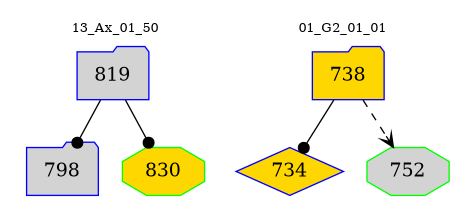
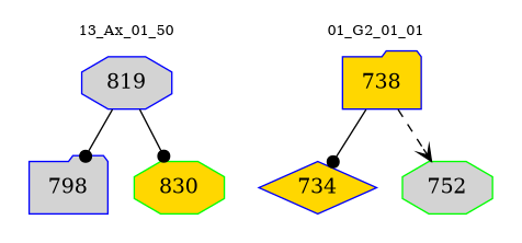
  digraph {
    node [color=blue fillcolor=lightgrey shape=folder style=filled]
    edge [arrowhead=dot color=black style=solid]
-   n1 [label=819]
+   n1 [label=819 shape=octagon]
    n2 [label=798]
    n3 [color=green fillcolor=gold label=830 shape=octagon]
    n4 [fillcolor=gold label=738]
    n5 [fillcolor=gold label=734 shape=diamond]
    n6 [color=green label=752 shape=octagon]
    subgraph cluster_1 {
      color=white
      fontsize=10
      label="13_Ax_01_50"
      n1
      n2
      n3
    }
    subgraph cluster_2 {
      color=white
      fontsize=10
      label="01_G2_01_01"
      n4
      n5
      n6
    }
    n1 -> n2
    n1 -> n3
    n4 -> n5
    n4 -> n6 [arrowhead=vee style=dashed]
  }
